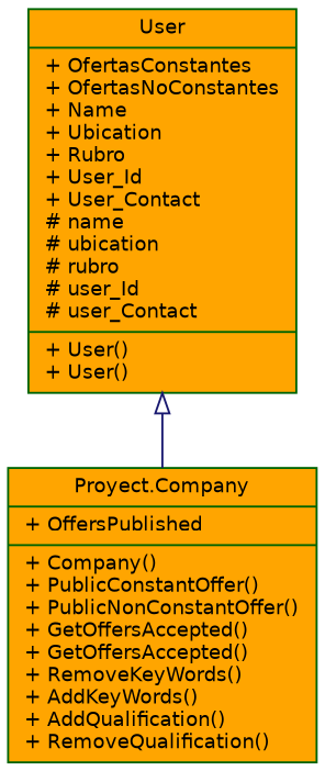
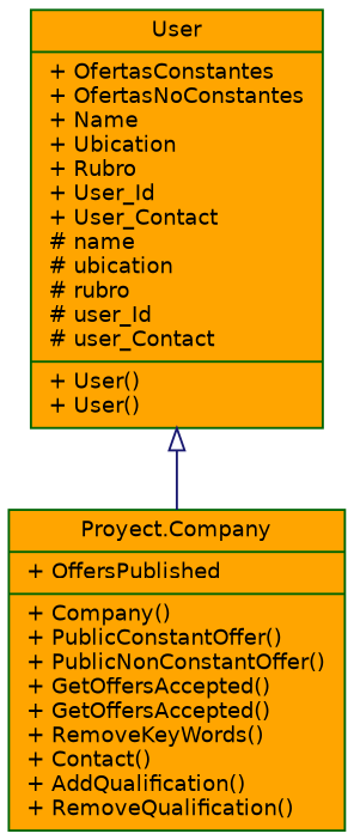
  digraph {
    node [color=darkgreen fillcolor=orange fontname=Helvetica fontsize=10 shape=record style=filled]
-   n1 [fontcolor=black height=0.2 label="{Proyect.Company\n|+ OffersPublished\l|+ Company()\l+ PublicConstantOffer()\l+ PublicNonConstantOffer()\l+ GetOffersAccepted()\l+ GetOffersAccepted()\l+ RemoveKeyWords()\l+ AddKeyWords()\l+ AddQualification()\l+ RemoveQualification()\l}" width=0.4]
+   n1 [fontcolor=black height=0.2 label="{Proyect.Company\n|+ OffersPublished\l|+ Company()\l+ PublicConstantOffer()\l+ PublicNonConstantOffer()\l+ GetOffersAccepted()\l+ GetOffersAccepted()\l+ RemoveKeyWords()\l+ Contact()\l+ AddQualification()\l+ RemoveQualification()\l}" width=0.4]
    n2 [height=0.2 label="{User\n|+ OfertasConstantes\l+ OfertasNoConstantes\l+ Name\l+ Ubication\l+ Rubro\l+ User_Id\l+ User_Contact\l# name\l# ubication\l# rubro\l# user_Id\l# user_Contact\l|+ User()\l+ User()\l}" width=0.4]
    n2 -> n1 [arrowtail=onormal color=midnightblue dir=back fontname=Helvetica fontsize=10 labelfontname=Helvetica labelfontsize=10 style=solid]
  }
